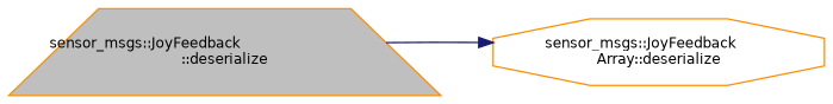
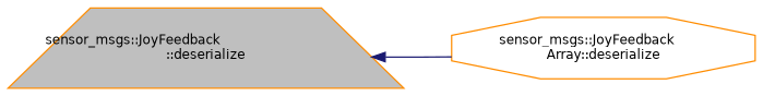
  digraph {
    rankdir=LR
    node [color=darkorange fontname=Helvetica fontsize=10 style=filled]
    n1 [fillcolor=grey75 fontcolor=black height=0.2 label="sensor_msgs::JoyFeedback\l::deserialize" shape=trapezium width=0.4]
    n2 [fillcolor=white height=0.2 label="sensor_msgs::JoyFeedback\lArray::deserialize" shape=octagon width=0.4]
-   n2 -> n1 [color=midnightblue dir=back fontname=Helvetica fontsize=10 labelfontname=Helvetica labelfontsize=10 style=solid]
+   n1 -> n2 [color=midnightblue dir=back fontname=Helvetica fontsize=10 labelfontname=Helvetica labelfontsize=10 style=solid]
  }
